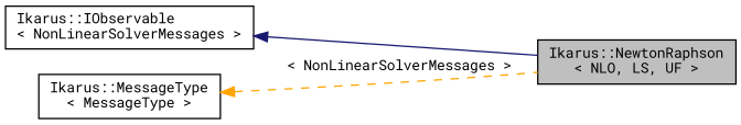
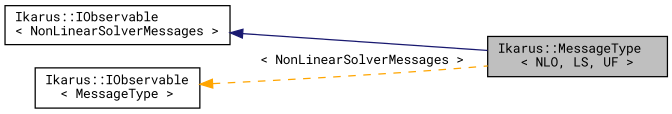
  digraph {
    fontname="Roboto Mono"
    rankdir=LR
    node [color=black fillcolor=white fontname="Roboto Mono" fontsize=10 shape=record style=filled]
    edge [dir=back fontname="Roboto Mono" fontsize=10 labelfontname=Helvetica labelfontsize=10]
-   n1 [fillcolor=grey75 fontcolor=black height=0.2 label="Ikarus::NewtonRaphson\l\< NLO, LS, UF \>" width=0.4]
+   n1 [fillcolor=grey75 fontcolor=black height=0.2 label="Ikarus::MessageType\l\< NLO, LS, UF \>" width=0.4]
    n2 [height=0.2 label="Ikarus::IObservable\l\< NonLinearSolverMessages \>" width=0.4]
-   n3 [height=0.2 label="Ikarus::MessageType\l\< MessageType \>" width=0.4]
+   n3 [height=0.2 label="Ikarus::IObservable\l\< MessageType \>" width=0.4]
    n2 -> n1 [color=midnightblue style=solid]
    n3 -> n1 [color=orange label=" \< NonLinearSolverMessages \>" style=dashed]
  }
